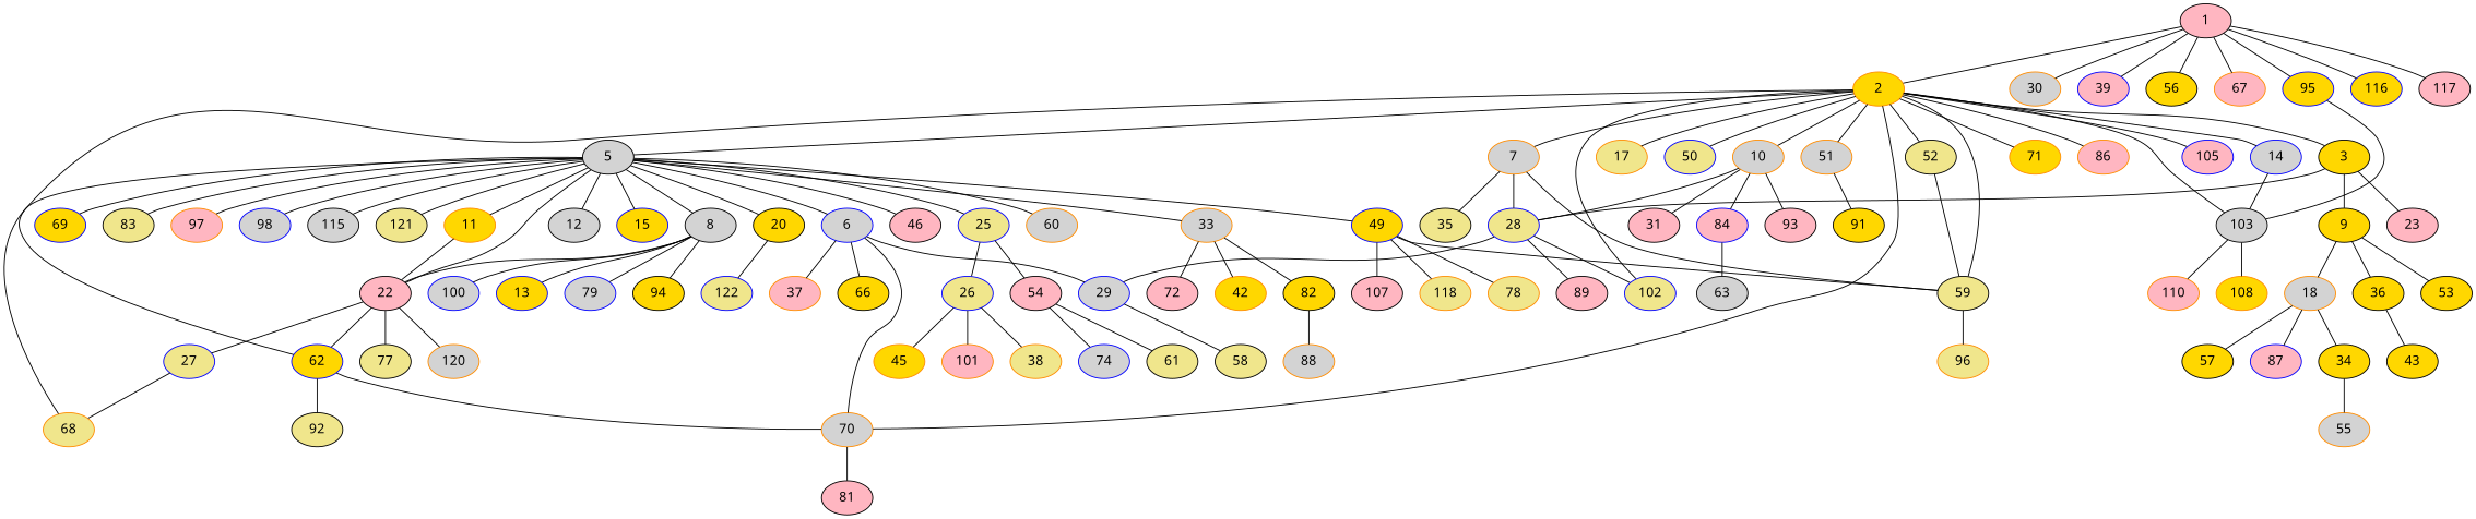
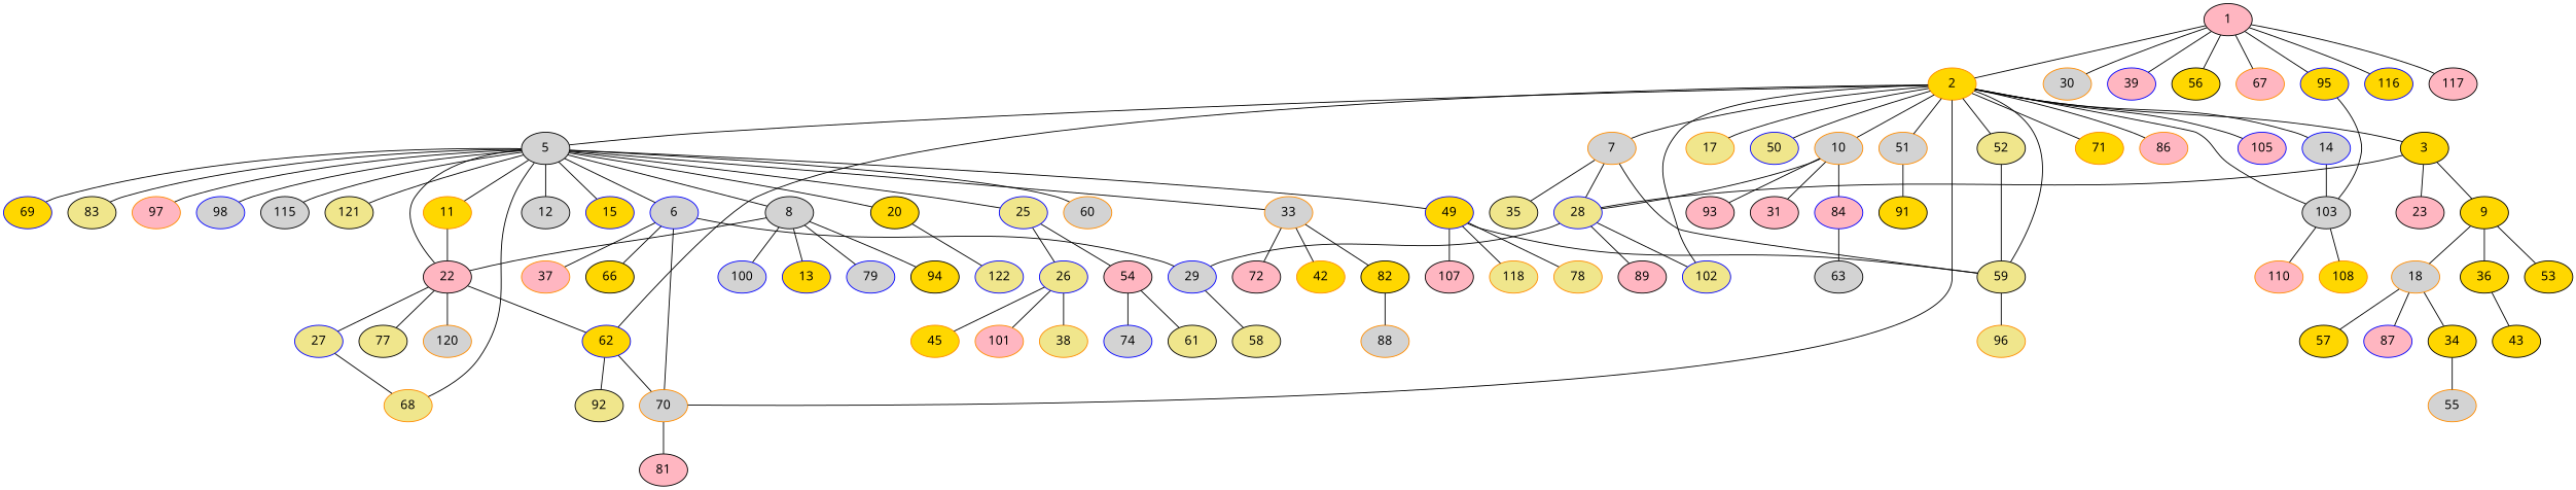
  graph {
    fontname="Noto Sans"
    node [color=black fillcolor=gold fontname="Noto Sans" style=filled]
    edge [fontname="Noto Sans"]
    1 [fillcolor=lightpink super="+21"]
    2 [color=darkorange super="+4"]
    30 [color=darkorange fillcolor=lightgrey]
    39 [color=blue fillcolor=lightpink]
    56
    67 [color=darkorange fillcolor=lightpink]
    95 [color=blue]
    116 [color=blue]
    117 [fillcolor=lightpink]
    3 [super="+16"]
    5 [fillcolor=lightgrey super="+19"]
    7 [color=darkorange fillcolor=lightgrey super="+73"]
    10 [color=darkorange fillcolor=lightgrey super="+41"]
    14 [color=blue fillcolor=lightgrey super="+32"]
    17 [color=darkorange fillcolor=khaki]
    50 [color=blue fillcolor=khaki]
    51 [color=darkorange fillcolor=lightgrey]
    52 [fillcolor=khaki]
    59 [fillcolor=khaki super="+109"]
    62 [color=blue super="+99"]
    70 [color=darkorange fillcolor=lightgrey]
    71 [color=darkorange]
    86 [color=darkorange fillcolor=lightpink]
    102 [color=blue fillcolor=khaki]
    103 [fillcolor=lightgrey super="+111"]
    105 [color=blue fillcolor=lightpink]
    9 [super="+85"]
    23 [fillcolor=lightpink]
    28 [color=blue fillcolor=khaki super="+75"]
    6 [color=blue fillcolor=lightgrey super="+40"]
    8 [fillcolor=lightgrey super="+76"]
    11 [color=darkorange]
    12 [fillcolor=lightgrey]
    15 [color=blue]
    20 [super="+48"]
    22 [fillcolor=lightpink super="+44"]
    25 [color=blue fillcolor=khaki super="+80"]
    33 [color=darkorange fillcolor=lightgrey]
-   46 [fillcolor=lightpink]
    49 [color=blue super="+113"]
    60 [color=darkorange fillcolor=lightgrey]
    68 [color=darkorange fillcolor=khaki super="+106"]
    69 [color=blue]
    83 [fillcolor=khaki]
    97 [color=darkorange fillcolor=lightpink]
    98 [color=blue fillcolor=lightgrey]
    115 [fillcolor=lightgrey]
    121 [fillcolor=khaki]
    35 [fillcolor=khaki]
    31 [fillcolor=lightpink]
    84 [color=blue fillcolor=lightpink]
    93 [fillcolor=lightpink]
    91
    96 [color=darkorange fillcolor=khaki]
    92 [fillcolor=khaki]
    81 [fillcolor=lightpink]
    108 [color=darkorange]
    110 [color=darkorange fillcolor=lightpink]
    18 [color=darkorange fillcolor=lightgrey super="+24"]
    36
    53
    29 [color=blue fillcolor=lightgrey super="+57"]
    89 [fillcolor=lightpink]
    37 [color=darkorange fillcolor=lightpink]
    66 [super="+114"]
    13 [color=blue]
    79 [color=blue fillcolor=lightgrey]
    94
    100 [color=blue fillcolor=lightgrey]
    122 [color=blue fillcolor=khaki]
    27 [color=blue fillcolor=khaki]
    77 [fillcolor=khaki]
    120 [color=darkorange fillcolor=lightgrey]
    26 [color=blue fillcolor=khaki super="+90"]
    54 [fillcolor=lightpink]
    42 [color=darkorange]
    72 [fillcolor=lightpink]
    82 [super="+104"]
    78 [color=darkorange fillcolor=khaki]
    107 [fillcolor=lightpink super="+112"]
    118 [color=darkorange fillcolor=khaki]
    58 [fillcolor=khaki super="+64"]
    34
    n84 [label=57]
    87 [color=blue fillcolor=lightpink]
    43
    63 [fillcolor=lightgrey]
    55 [color=darkorange fillcolor=lightgrey]
    38 [color=darkorange fillcolor=khaki super="+65"]
    45 [color=darkorange]
    101 [color=darkorange fillcolor=lightpink]
    61 [fillcolor=khaki]
    74 [color=blue fillcolor=lightgrey]
    88 [color=darkorange fillcolor=lightgrey super="+119"]
    1 -- 2
    1 -- 30
    1 -- 39
    1 -- 56
    1 -- 67
    1 -- 95
    1 -- 116
    1 -- 117
    2 -- 3
    2 -- 5
    2 -- 7 [weight=2]
    2 -- 10
    2 -- 14
    2 -- 17
    2 -- 50
    2 -- 51
    2 -- 52
    2 -- 59
    2 -- 62
    2 -- 70
    2 -- 71
    2 -- 86
    2 -- 102
    2 -- 103
    2 -- 105
    95 -- 103
    3 -- 9
    3 -- 23
    3 -- 28
    5 -- 6
    5 -- 8
    5 -- 11
    5 -- 12
    5 -- 15
    5 -- 20
    5 -- 22
    5 -- 25
    5 -- 33
-   5 -- 46
    5 -- 49
    5 -- 60
    5 -- 68
    5 -- 69
    5 -- 83
    5 -- 97
    5 -- 98
    5 -- 115
    5 -- 121
    7 -- 59
    7 -- 28
    7 -- 35
    10 -- 28
    10 -- 31
    10 -- 84
    10 -- 93
    14 -- 103
    51 -- 91
    52 -- 59
    59 -- 96
    62 -- 70
    62 -- 92
    70 -- 81
    103 -- 108
    103 -- 110
    9 -- 18
    9 -- 36
    9 -- 53
    28 -- 102
    28 -- 29
    28 -- 89
    6 -- 70
    6 -- 29
    6 -- 37
    6 -- 66
    8 -- 22
    8 -- 13
    8 -- 79
    8 -- 94
    8 -- 100
    11 -- 22
    20 -- 122
    22 -- 62
    22 -- 27
    22 -- 77
    22 -- 120
    25 -- 26
    25 -- 54
    33 -- 42
    33 -- 72
    33 -- 82
    49 -- 59
    49 -- 78
    49 -- 107
    49 -- 118
    84 -- 63
    18 -- 34
    18 -- n84
    18 -- 87
    36 -- 43
    29 -- 58
    27 -- 68
    26 -- 38
    26 -- 45
    26 -- 101
    54 -- 61
    54 -- 74
    82 -- 88
    34 -- 55
  }
